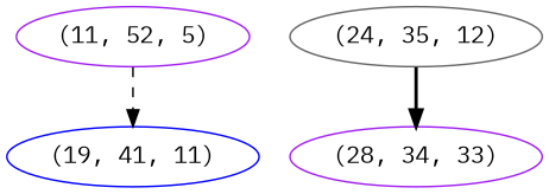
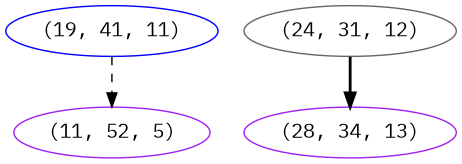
  digraph {
    fontname="IBM Plex Mono"
    node [color=purple fontname="IBM Plex Mono"]
    edge [fontname="IBM Plex Mono"]
    "(19, 41, 11)" [color=blue]
    "(11, 52, 5)"
-   "(24, 35, 12)" [color=gray40]
-   "(28, 34, 13)" [label="(28, 34, 33)"]
-   "(11, 52, 5)" -> "(19, 41, 11)" [style=dashed]
+   "(24, 35, 12)" [color=gray40 label="(24, 31, 12)"]
+   "(28, 34, 13)"
+   "(19, 41, 11)" -> "(11, 52, 5)" [style=dashed]
    "(24, 35, 12)" -> "(28, 34, 13)" [style=bold]
  }
